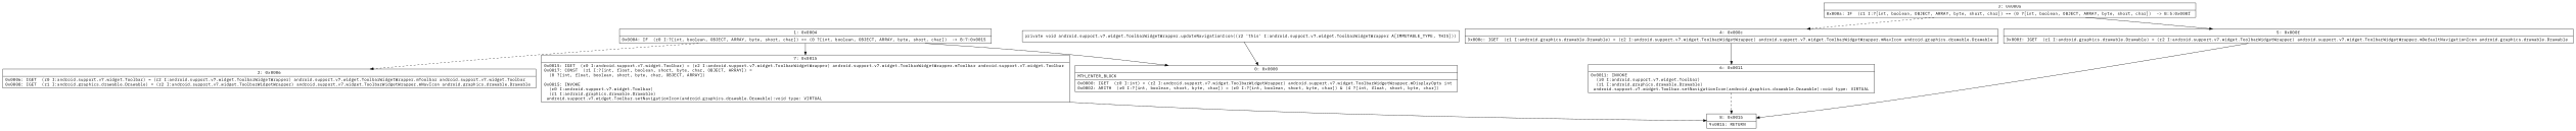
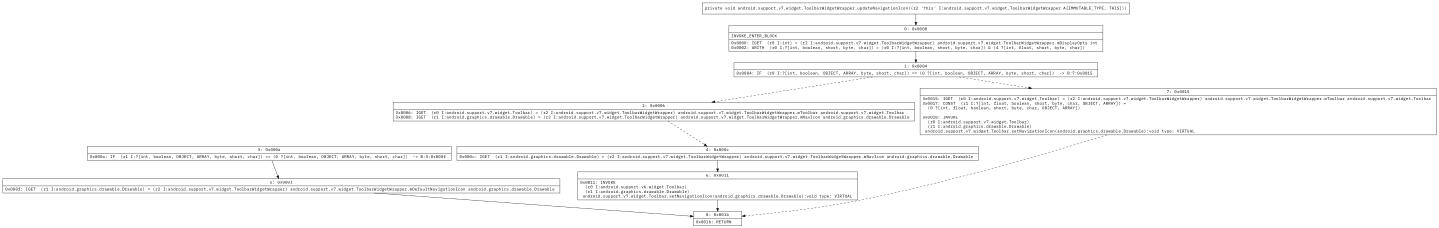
  digraph {
    fontname="IBM Plex Mono"
    node [fontname="IBM Plex Mono" shape=record]
    edge [fontname="IBM Plex Mono"]
-   n1 [label="{0\:\ 0x0000|MTH_ENTER_BLOCK\l|0x0000: IGET  (r0 I:int) = (r2 I:android.support.v7.widget.ToolbarWidgetWrapper) android.support.v7.widget.ToolbarWidgetWrapper.mDisplayOpts int \l0x0002: ARITH  (r0 I:?[int, boolean, short, byte, char]) = (r0 I:?[int, boolean, short, byte, char]) & (4 ?[int, float, short, byte, char]) \l}"]
+   n1 [label="{0\:\ 0x0000|INVOKE_ENTER_BLOCK\l|0x0000: IGET  (r0 I:int) = (r2 I:android.support.v7.widget.ToolbarWidgetWrapper) android.support.v7.widget.ToolbarWidgetWrapper.mDisplayOpts int \l0x0002: ARITH  (r0 I:?[int, boolean, short, byte, char]) = (r0 I:?[int, boolean, short, byte, char]) & (4 ?[int, float, short, byte, char]) \l}"]
    n2 [label="{1\:\ 0x0004|0x0004: IF  (r0 I:?[int, boolean, OBJECT, ARRAY, byte, short, char]) == (0 ?[int, boolean, OBJECT, ARRAY, byte, short, char])  \-\> B:7:0x0015 \l}"]
    n3 [label="{2\:\ 0x0006|0x0006: IGET  (r0 I:android.support.v7.widget.Toolbar) = (r2 I:android.support.v7.widget.ToolbarWidgetWrapper) android.support.v7.widget.ToolbarWidgetWrapper.mToolbar android.support.v7.widget.Toolbar \l0x0008: IGET  (r1 I:android.graphics.drawable.Drawable) = (r2 I:android.support.v7.widget.ToolbarWidgetWrapper) android.support.v7.widget.ToolbarWidgetWrapper.mNavIcon android.graphics.drawable.Drawable \l}"]
-   n4 [label="{7\:\ 0x0015|0x0015: IGET  (r0 I:android.support.v7.widget.Toolbar) = (r2 I:android.support.v7.widget.ToolbarWidgetWrapper) android.support.v7.widget.ToolbarWidgetWrapper.mToolbar android.support.v7.widget.Toolbar \l0x0017: CONST  (r1 I:?[int, float, boolean, short, byte, char, OBJECT, ARRAY]) = \l  (0 ?[int, float, boolean, short, byte, char, OBJECT, ARRAY])\l \l0x0015: INVOKE  \l  (r0 I:android.support.v7.widget.Toolbar)\l  (r1 I:android.graphics.drawable.Drawable)\l android.support.v7.widget.Toolbar.setNavigationIcon(android.graphics.drawable.Drawable):void type: VIRTUAL \l}"]
-   n5 [label="{8\:\ 0x001b|9x001b: RETURN   \l}"]
+   n4 [label="{7\:\ 0x0015|0x0015: IGET  (r0 I:android.support.v7.widget.Toolbar) = (r2 I:android.support.v7.widget.ToolbarWidgetWrapper) android.support.v7.widget.ToolbarWidgetWrapper.mToolbar android.support.v7.widget.Toolbar \l0x0017: CONST  (r1 I:?[int, float, boolean, short, byte, char, OBJECT, ARRAY]) = \l  (0 ?[int, float, boolean, short, byte, char, OBJECT, ARRAY])\l \l0x0018: INVOKE  \l  (r0 I:android.support.v7.widget.Toolbar)\l  (r1 I:android.graphics.drawable.Drawable)\l android.support.v7.widget.Toolbar.setNavigationIcon(android.graphics.drawable.Drawable):void type: VIRTUAL \l}"]
+   n5 [label="{8\:\ 0x001b|0x001b: RETURN   \l}"]
    n6 [label="{3\:\ 0x000a|0x000a: IF  (r1 I:?[int, boolean, OBJECT, ARRAY, byte, short, char]) == (0 ?[int, boolean, OBJECT, ARRAY, byte, short, char])  \-\> B:5:0x000f \l}"]
    n7 [label="{4\:\ 0x000c|0x000c: IGET  (r1 I:android.graphics.drawable.Drawable) = (r2 I:android.support.v7.widget.ToolbarWidgetWrapper) android.support.v7.widget.ToolbarWidgetWrapper.mNavIcon android.graphics.drawable.Drawable \l}"]
    n8 [label="{5\:\ 0x000f|0x000f: IGET  (r1 I:android.graphics.drawable.Drawable) = (r2 I:android.support.v7.widget.ToolbarWidgetWrapper) android.support.v7.widget.ToolbarWidgetWrapper.mDefaultNavigationIcon android.graphics.drawable.Drawable \l}"]
-   n9 [label="{6\:\ 0x0011|0x0011: INVOKE  \l  (r0 I:android.support.v7.widget.Toolbar)\l  (r1 I:android.graphics.drawable.Drawable)\l android.support.v7.widget.Toolbar.setNavigationIcon(android.graphics.drawable.Drawable):void type: VIRTUAL \l}"]
+   n9 [label="{6\:\ 0x0011|0x0011: INVOKE  \l  (r0 I:android.support.v6.widget.Toolbar)\l  (r1 I:android.graphics.drawable.Drawable)\l android.support.v7.widget.Toolbar.setNavigationIcon(android.graphics.drawable.Drawable):void type: VIRTUAL \l}"]
    n10 [label="{private void android.support.v7.widget.ToolbarWidgetWrapper.updateNavigationIcon((r2 'this' I:android.support.v7.widget.ToolbarWidgetWrapper A[IMMUTABLE_TYPE, THIS])) }"]
-   n2 -> n1
+   n1 -> n2
    n2 -> n3 [style=dashed]
-   n2 -> n4
-   n4 -> n5
-   n6 -> n7 [style=dashed]
+   n2 -> n4 [style=dashed]
+   n4 -> n5 [style=dashed]
+   n3 -> n7 [style=dashed]
    n6 -> n8
    n7 -> n9
    n8 -> n5
-   n9 -> n5 [style=dashed]
+   n9 -> n5
    n10 -> n1
  }
